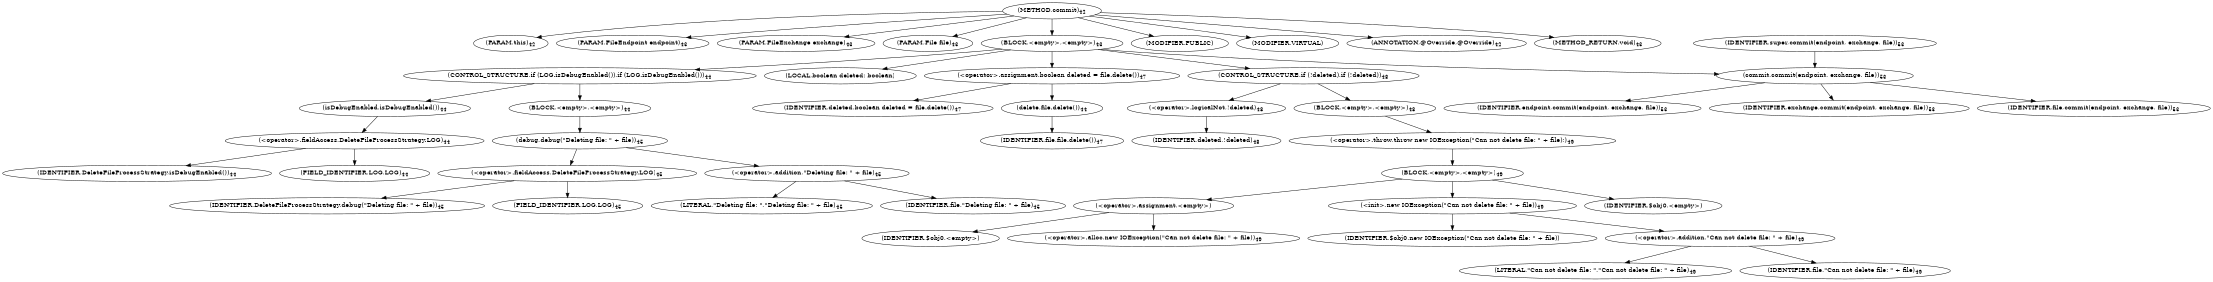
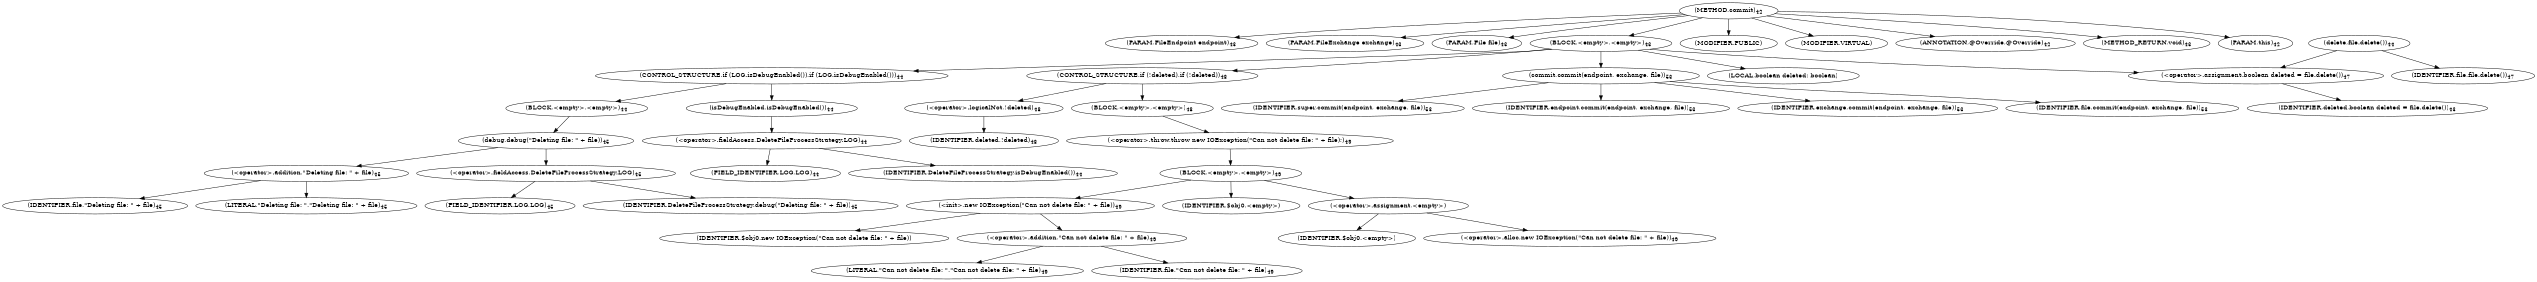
  digraph {
    n1 [label=<(METHOD,commit)<SUB>42</SUB>>]
    n2 [label=<(PARAM,this)<SUB>42</SUB>>]
    n3 [label=<(PARAM,FileEndpoint endpoint)<SUB>43</SUB>>]
    n4 [label=<(PARAM,FileExchange exchange)<SUB>43</SUB>>]
    n5 [label=<(PARAM,File file)<SUB>43</SUB>>]
    n6 [label=<(BLOCK,&lt;empty&gt;,&lt;empty&gt;)<SUB>43</SUB>>]
    n7 [label=<(MODIFIER,PUBLIC)>]
    n8 [label=<(MODIFIER,VIRTUAL)>]
    n9 [label=<(ANNOTATION,@Override,@Override)<SUB>42</SUB>>]
    n10 [label=<(METHOD_RETURN,void)<SUB>43</SUB>>]
    n11 [label=<(CONTROL_STRUCTURE,if (LOG.isDebugEnabled()),if (LOG.isDebugEnabled()))<SUB>44</SUB>>]
    n12 [label=<(LOCAL,boolean deleted: boolean)>]
    n13 [label=<(&lt;operator&gt;.assignment,boolean deleted = file.delete())<SUB>47</SUB>>]
    n14 [label=<(CONTROL_STRUCTURE,if (!deleted),if (!deleted))<SUB>48</SUB>>]
    n15 [label=<(commit,commit(endpoint, exchange, file))<SUB>53</SUB>>]
    n16 [label=<(isDebugEnabled,isDebugEnabled())<SUB>44</SUB>>]
    n17 [label=<(BLOCK,&lt;empty&gt;,&lt;empty&gt;)<SUB>44</SUB>>]
-   n18 [label=<(IDENTIFIER,deleted,boolean deleted = file.delete())<SUB>47</SUB>>]
+   n18 [label=<(IDENTIFIER,deleted,boolean deleted = file.delete())<SUB>43</SUB>>]
    n19 [label=<(delete,file.delete())<SUB>44</SUB>>]
    n20 [label=<(&lt;operator&gt;.logicalNot,!deleted)<SUB>48</SUB>>]
    n21 [label=<(BLOCK,&lt;empty&gt;,&lt;empty&gt;)<SUB>48</SUB>>]
    n22 [label=<(IDENTIFIER,super,commit(endpoint, exchange, file))<SUB>53</SUB>>]
    n23 [label=<(IDENTIFIER,endpoint,commit(endpoint, exchange, file))<SUB>53</SUB>>]
    n24 [label=<(IDENTIFIER,exchange,commit(endpoint, exchange, file))<SUB>53</SUB>>]
    n25 [label=<(IDENTIFIER,file,commit(endpoint, exchange, file))<SUB>53</SUB>>]
    n26 [label=<(&lt;operator&gt;.fieldAccess,DeleteFileProcessStrategy.LOG)<SUB>44</SUB>>]
    n27 [label=<(debug,debug(&quot;Deleting file: &quot; + file))<SUB>45</SUB>>]
    n28 [label=<(IDENTIFIER,DeleteFileProcessStrategy,isDebugEnabled())<SUB>44</SUB>>]
    n29 [label=<(FIELD_IDENTIFIER,LOG,LOG)<SUB>44</SUB>>]
    n30 [label=<(&lt;operator&gt;.fieldAccess,DeleteFileProcessStrategy.LOG)<SUB>45</SUB>>]
    n31 [label=<(&lt;operator&gt;.addition,&quot;Deleting file: &quot; + file)<SUB>45</SUB>>]
    n32 [label=<(IDENTIFIER,DeleteFileProcessStrategy,debug(&quot;Deleting file: &quot; + file))<SUB>45</SUB>>]
    n33 [label=<(FIELD_IDENTIFIER,LOG,LOG)<SUB>45</SUB>>]
    n34 [label=<(LITERAL,&quot;Deleting file: &quot;,&quot;Deleting file: &quot; + file)<SUB>45</SUB>>]
    n35 [label=<(IDENTIFIER,file,&quot;Deleting file: &quot; + file)<SUB>45</SUB>>]
    n36 [label=<(IDENTIFIER,file,file.delete())<SUB>47</SUB>>]
    n37 [label=<(IDENTIFIER,deleted,!deleted)<SUB>48</SUB>>]
    n38 [label=<(&lt;operator&gt;.throw,throw new IOException(&quot;Can not delete file: &quot; + file);)<SUB>49</SUB>>]
    n39 [label=<(BLOCK,&lt;empty&gt;,&lt;empty&gt;)<SUB>49</SUB>>]
    n40 [label=<(&lt;operator&gt;.assignment,&lt;empty&gt;)>]
    n41 [label=<(&lt;init&gt;,new IOException(&quot;Can not delete file: &quot; + file))<SUB>49</SUB>>]
    n42 [label=<(IDENTIFIER,$obj0,&lt;empty&gt;)>]
    n43 [label=<(IDENTIFIER,$obj0,&lt;empty&gt;)>]
    n44 [label=<(&lt;operator&gt;.alloc,new IOException(&quot;Can not delete file: &quot; + file))<SUB>49</SUB>>]
    n45 [label=<(IDENTIFIER,$obj0,new IOException(&quot;Can not delete file: &quot; + file))>]
    n46 [label=<(&lt;operator&gt;.addition,&quot;Can not delete file: &quot; + file)<SUB>49</SUB>>]
    n47 [label=<(LITERAL,&quot;Can not delete file: &quot;,&quot;Can not delete file: &quot; + file)<SUB>49</SUB>>]
    n48 [label=<(IDENTIFIER,file,&quot;Can not delete file: &quot; + file)<SUB>49</SUB>>]
    n1 -> n2
    n1 -> n3
    n1 -> n4
    n1 -> n5
    n1 -> n6
    n1 -> n7
    n1 -> n8
    n1 -> n9
    n1 -> n10
    n6 -> n11
    n6 -> n12
    n6 -> n13
    n6 -> n14
    n6 -> n15
    n11 -> n16
    n11 -> n17
    n13 -> n18
-   n13 -> n19
+   n19 -> n13
    n14 -> n20
    n14 -> n21
-   n22 -> n15
+   n15 -> n22
    n15 -> n23
    n15 -> n24
    n15 -> n25
    n16 -> n26
    n17 -> n27
    n19 -> n36
    n20 -> n37
    n21 -> n38
    n26 -> n28
    n26 -> n29
    n27 -> n30
    n27 -> n31
    n30 -> n32
    n30 -> n33
    n31 -> n34
    n31 -> n35
    n38 -> n39
    n39 -> n40
    n39 -> n41
    n39 -> n42
    n40 -> n43
    n40 -> n44
    n41 -> n45
    n41 -> n46
    n46 -> n47
    n46 -> n48
  }
